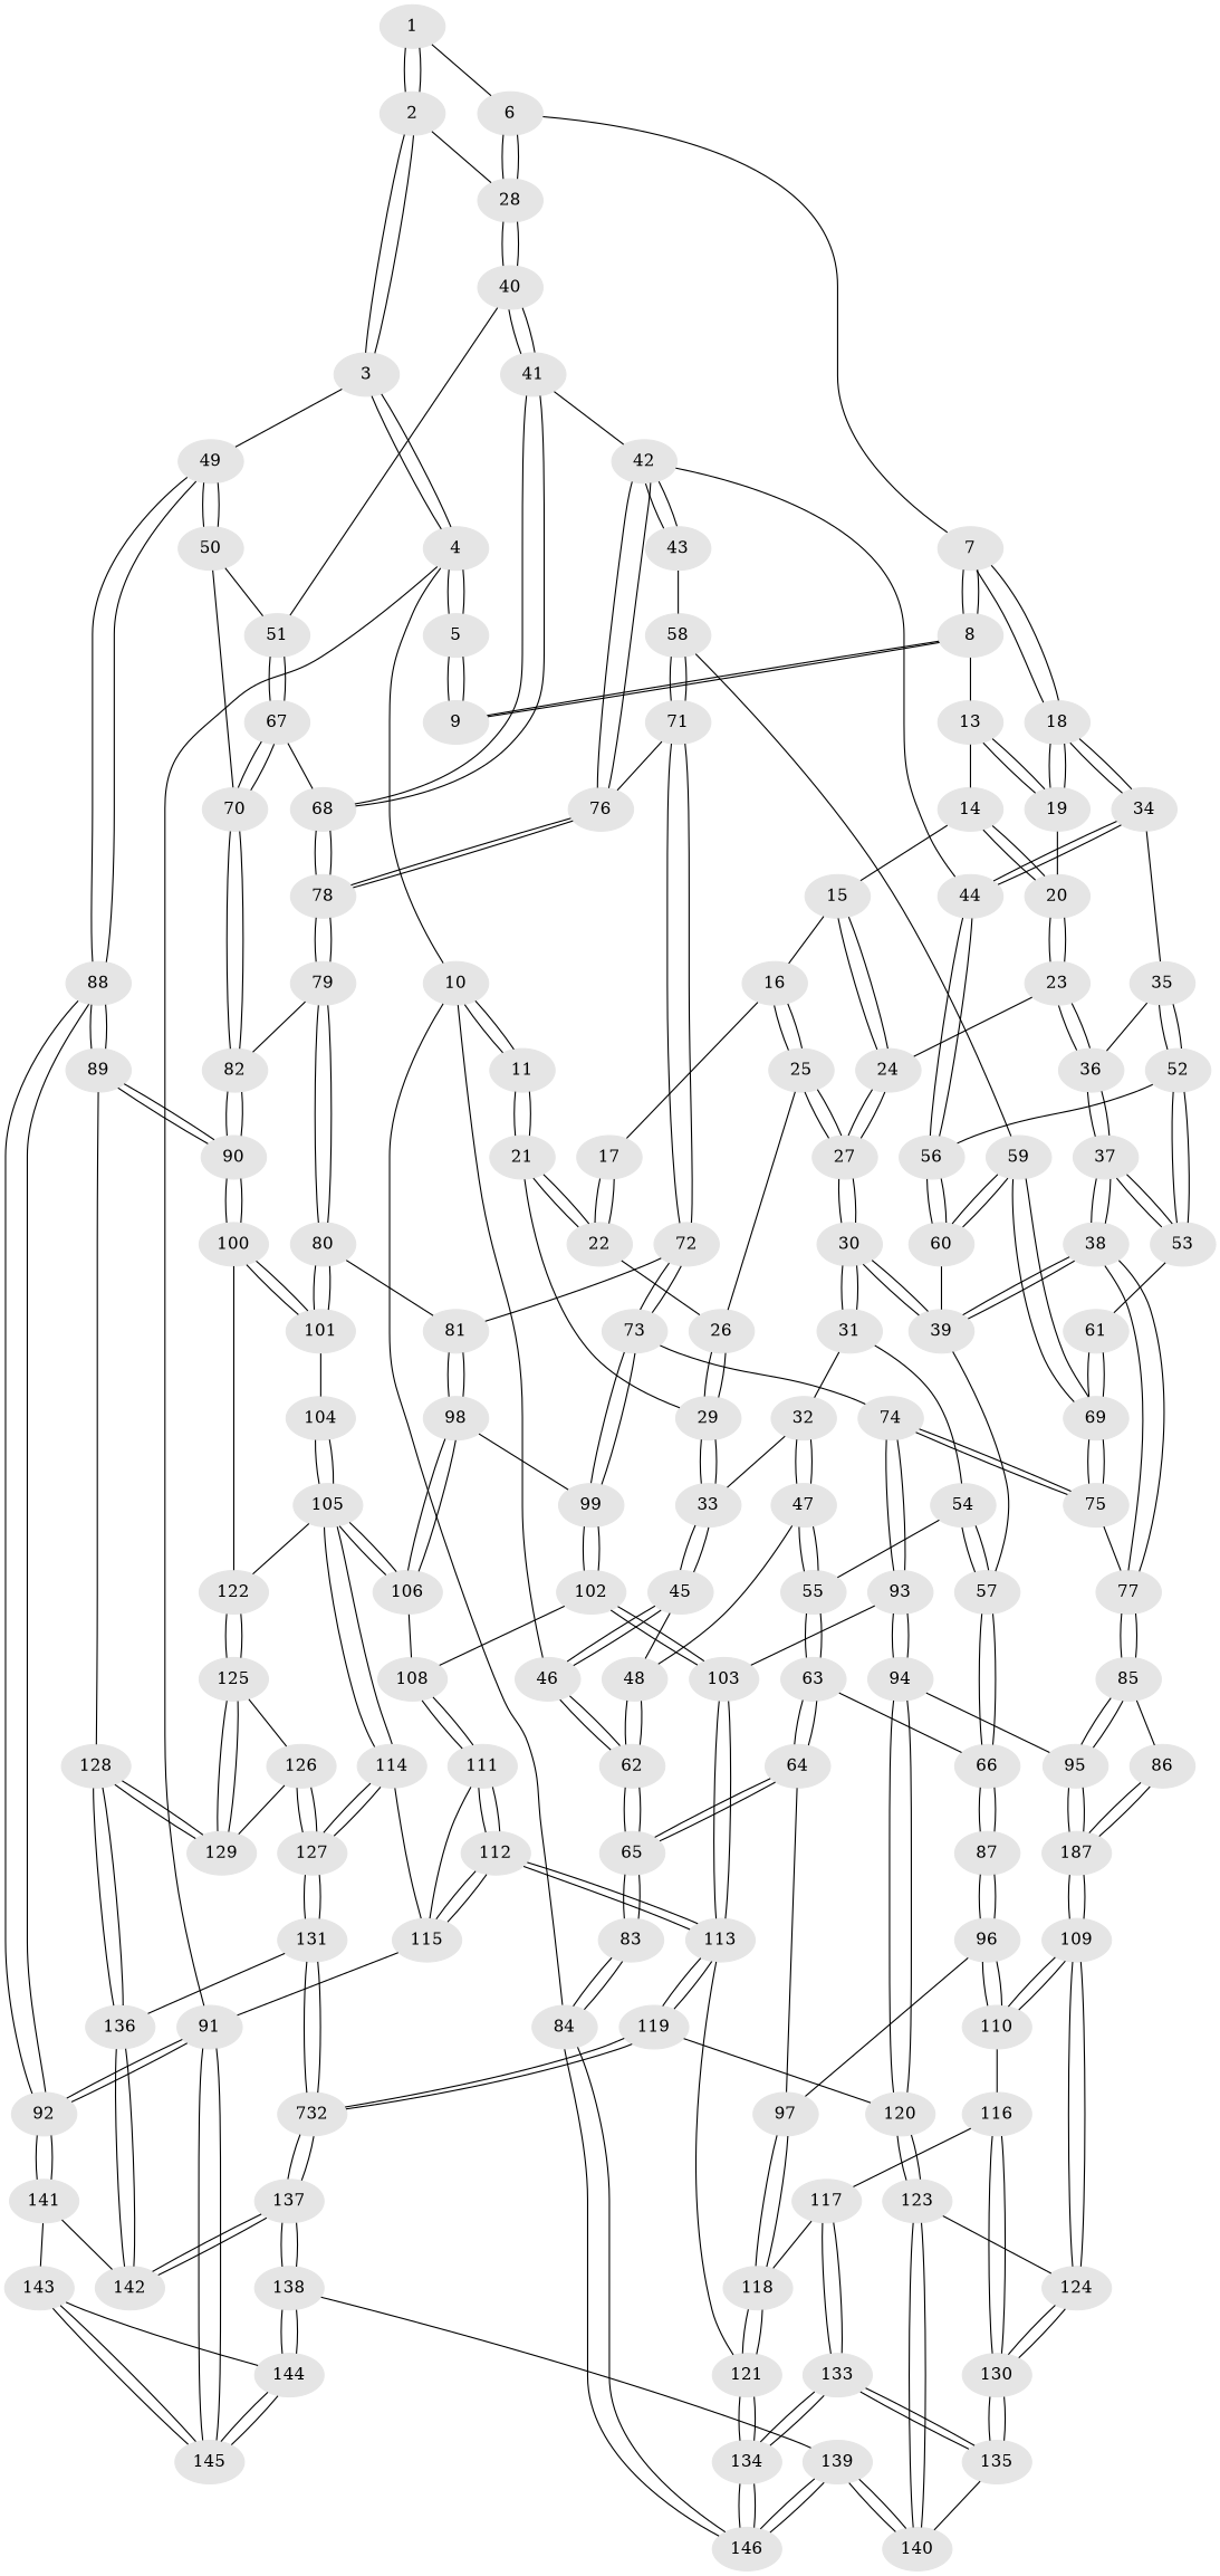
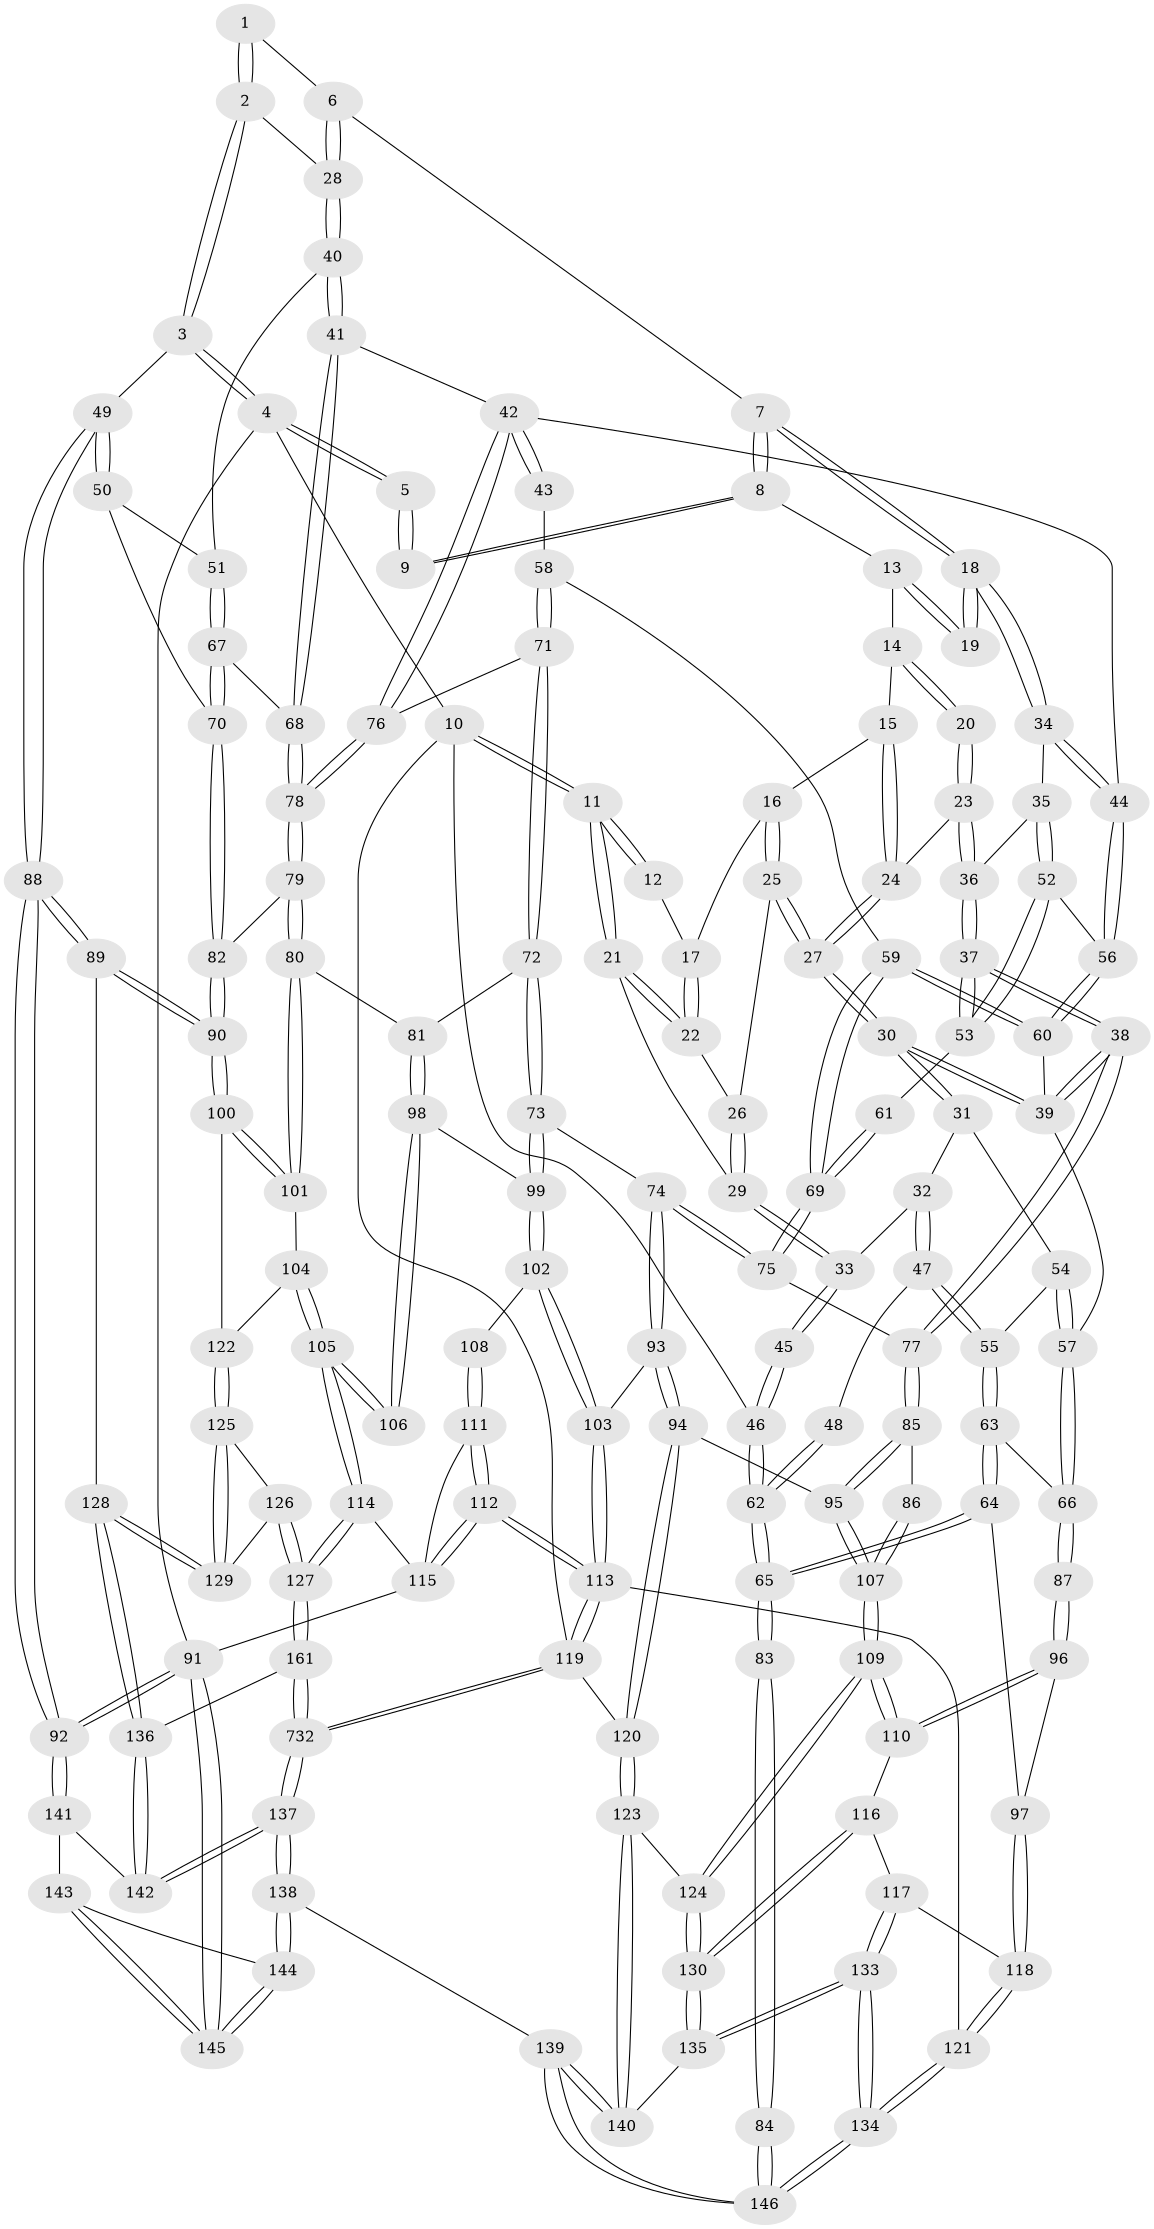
  graph {
    node [color=gray90 style=filled]
    1
    2
    6
    3
    28
    7
    4
    49
    40
    5
    10
    91
    50
    88
    9
    11
    46
    84
    92
    145
    8
    18
    13
    19
    34
    14
+   12
    21
    62
    146
    17
    22
    29
    15
    20
    16
    24
    23
    25
    27
    26
    35
    44
    36
    33
    37
    30
    31
    39
    41
    51
    45
    32
    54
    57
    47
    55
    48
    52
    56
    53
    38
    77
    61
    85
    66
    42
    68
    67
    43
    76
    78
    58
    59
    71
    60
    65
    63
    70
    89
    82
    69
    64
    87
    72
    75
    83
    97
    118
    96
    79
    90
    73
    81
    74
    99
    98
    93
    102
    94
    103
    86
    95
    80
    101
    104
    106
    100
    121
    134
-   107 [label=187]
+   107
    109
    110
    128
    141
    129
    136
    122
    142
    143
    120
    113
    123
    116
    108
    125
    105
    111
    119
    114
    115
    127
    124
    112
    130
    117
    n137 [label=732]
-   131
+   131 [label=161]
    133
    135
    137
    140
    126
    138
    139
    144
    1 -- 2
    1 -- 2
    1 -- 6
    2 -- 3
    2 -- 3
    2 -- 28
    6 -- 28
    6 -- 28
    6 -- 7
    3 -- 4
    3 -- 4
    3 -- 49
    28 -- 40
    28 -- 40
    7 -- 8
    7 -- 8
    7 -- 18
    7 -- 18
    4 -- 5
    4 -- 5
    4 -- 10
    4 -- 91
    49 -- 50
    49 -- 50
    49 -- 88
    49 -- 88
    40 -- 41
    40 -- 41
    40 -- 51
    5 -- 9
    5 -- 9
    10 -- 11
    10 -- 11
    10 -- 46
-   10 -- 84
+   10 -- 119
    91 -- 92
    91 -- 92
    91 -- 145
    91 -- 145
    50 -- 51
    50 -- 70
    88 -- 92
    88 -- 92
    88 -- 89
    88 -- 89
+   11 -- 12
+   11 -- 12
    11 -- 21
    11 -- 21
    46 -- 62
    46 -- 62
    84 -- 146
    84 -- 146
    92 -- 141
    92 -- 141
    8 -- 9
    8 -- 9
    8 -- 13
    18 -- 19
    18 -- 19
    18 -- 34
    18 -- 34
    13 -- 19
    13 -- 19
    13 -- 14
-   19 -- 20
    34 -- 35
    34 -- 44
    34 -- 44
    14 -- 15
    14 -- 20
    14 -- 20
+   12 -- 17
    21 -- 22
    21 -- 22
    21 -- 29
    62 -- 65
    62 -- 65
    17 -- 22
    17 -- 22
    22 -- 26
    29 -- 33
    29 -- 33
    15 -- 16
    15 -- 24
    15 -- 24
    20 -- 23
    20 -- 23
    16 -- 17
    16 -- 25
    16 -- 25
    24 -- 27
    24 -- 27
    23 -- 24
    23 -- 36
    23 -- 36
    25 -- 27
    25 -- 27
    25 -- 26
    27 -- 30
    27 -- 30
    26 -- 29
    26 -- 29
    35 -- 36
    35 -- 52
    35 -- 52
    44 -- 56
    44 -- 56
    36 -- 37
    36 -- 37
    33 -- 45
    33 -- 45
    37 -- 53
    37 -- 53
    37 -- 38
    37 -- 38
    30 -- 31
    30 -- 31
    30 -- 39
    30 -- 39
    31 -- 32
    31 -- 54
    39 -- 57
    41 -- 42
    41 -- 68
    41 -- 68
    51 -- 67
    51 -- 67
    45 -- 46
    45 -- 46
-   45 -- 48
    32 -- 33
    32 -- 47
    32 -- 47
    54 -- 57
    54 -- 57
    54 -- 55
    57 -- 66
    57 -- 66
    47 -- 55
    47 -- 55
    47 -- 48
    55 -- 63
    55 -- 63
    48 -- 62
    48 -- 62
    52 -- 56
    52 -- 53
    52 -- 53
    56 -- 60
    56 -- 60
    53 -- 61
    38 -- 39
    38 -- 39
    38 -- 77
    38 -- 77
    77 -- 85
    77 -- 85
    61 -- 69
    61 -- 69
    85 -- 86
    85 -- 95
    85 -- 95
    66 -- 87
    66 -- 87
    42 -- 44
    42 -- 43
    42 -- 43
    42 -- 76
    42 -- 76
    68 -- 78
    68 -- 78
    67 -- 68
    67 -- 70
    67 -- 70
    43 -- 58
    76 -- 78
    76 -- 78
    78 -- 79
    78 -- 79
    58 -- 59
    58 -- 71
    58 -- 71
    59 -- 60
    59 -- 60
    59 -- 69
    59 -- 69
    71 -- 76
    71 -- 72
    71 -- 72
    60 -- 39
    65 -- 83
    65 -- 83
    63 -- 66
    63 -- 64
    63 -- 64
    70 -- 82
    70 -- 82
    89 -- 90
    89 -- 90
    89 -- 128
    82 -- 90
    82 -- 90
    69 -- 75
    69 -- 75
    64 -- 65
    64 -- 65
    64 -- 97
    87 -- 96
    87 -- 96
    72 -- 73
    72 -- 73
    72 -- 81
    75 -- 77
    83 -- 84
    83 -- 84
    97 -- 118
    97 -- 118
    118 -- 121
    118 -- 121
    96 -- 97
    96 -- 110
    96 -- 110
    79 -- 82
    79 -- 80
    79 -- 80
    90 -- 100
    90 -- 100
    73 -- 74
    73 -- 99
    73 -- 99
    81 -- 98
    81 -- 98
    74 -- 75
    74 -- 75
    74 -- 93
    74 -- 93
    99 -- 102
    99 -- 102
    98 -- 99
    98 -- 106
    98 -- 106
    93 -- 94
    93 -- 94
    93 -- 103
    102 -- 103
    102 -- 103
    102 -- 108
    94 -- 95
    94 -- 120
    94 -- 120
    103 -- 113
    103 -- 113
    86 -- 107
    86 -- 107
    95 -- 107
    95 -- 107
    80 -- 81
    80 -- 101
    80 -- 101
    101 -- 104
-   105 -- 122
+   104 -- 122
    104 -- 105
    104 -- 105
-   106 -- 108
    100 -- 101
    100 -- 101
    100 -- 122
    121 -- 134
    121 -- 134
    134 -- 146
    134 -- 146
    107 -- 109
    107 -- 109
    109 -- 110
    109 -- 110
    109 -- 124
    109 -- 124
    110 -- 116
    128 -- 129
    128 -- 129
    128 -- 136
    128 -- 136
    141 -- 142
    141 -- 143
    136 -- 142
    136 -- 142
    122 -- 125
    122 -- 125
    143 -- 145
    143 -- 145
    143 -- 144
    120 -- 123
    120 -- 123
    113 -- 121
    113 -- 119
    113 -- 119
    123 -- 124
    123 -- 140
    123 -- 140
    116 -- 130
    116 -- 130
    116 -- 117
    108 -- 111
    108 -- 111
    125 -- 129
    125 -- 129
    125 -- 126
    105 -- 106
    105 -- 106
    105 -- 114
    105 -- 114
    111 -- 115
    111 -- 112
    111 -- 112
    119 -- 120
    119 -- n137
    119 -- n137
    114 -- 115
    114 -- 127
    114 -- 127
    115 -- 91
    127 -- 131
    127 -- 131
    124 -- 130
    124 -- 130
    112 -- 113
    112 -- 113
    112 -- 115
    112 -- 115
    130 -- 135
    130 -- 135
    117 -- 118
    117 -- 133
    117 -- 133
    n137 -- 137
    n137 -- 137
    131 -- 136
    131 -- n137
    131 -- n137
    133 -- 134
    133 -- 134
    133 -- 135
    133 -- 135
    135 -- 140
    137 -- 142
    137 -- 142
    137 -- 138
    137 -- 138
    126 -- 129
    126 -- 127
    126 -- 127
    138 -- 139
    138 -- 144
    138 -- 144
    139 -- 146
    139 -- 146
    139 -- 140
    139 -- 140
    144 -- 145
    144 -- 145
  }
